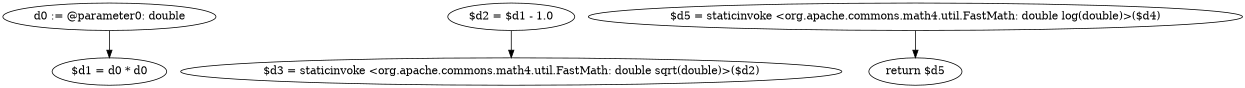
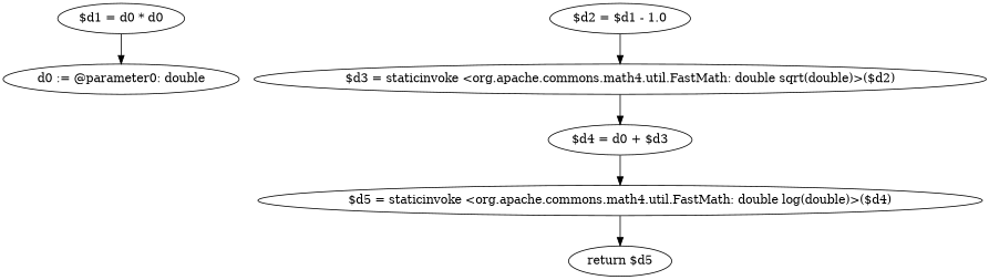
  digraph {
    "d0 := @parameter0: double"
    "$d1 = d0 * d0"
    "$d2 = $d1 - 1.0"
    "$d3 = staticinvoke <org.apache.commons.math4.util.FastMath: double sqrt(double)>($d2)"
+   "$d4 = d0 + $d3"
    "$d5 = staticinvoke <org.apache.commons.math4.util.FastMath: double log(double)>($d4)"
    "return $d5"
-   "d0 := @parameter0: double" -> "$d1 = d0 * d0"
+   "$d1 = d0 * d0" -> "d0 := @parameter0: double"
    "$d2 = $d1 - 1.0" -> "$d3 = staticinvoke <org.apache.commons.math4.util.FastMath: double sqrt(double)>($d2)"
+   "$d3 = staticinvoke <org.apache.commons.math4.util.FastMath: double sqrt(double)>($d2)" -> "$d4 = d0 + $d3"
+   "$d4 = d0 + $d3" -> "$d5 = staticinvoke <org.apache.commons.math4.util.FastMath: double log(double)>($d4)"
    "$d5 = staticinvoke <org.apache.commons.math4.util.FastMath: double log(double)>($d4)" -> "return $d5"
  }
